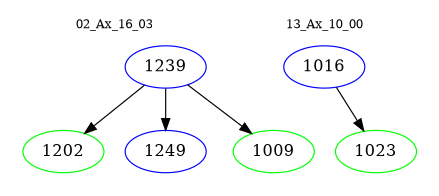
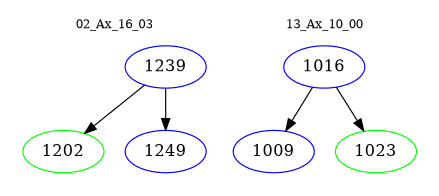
  digraph {
    node [color=blue]
    edge [color=black]
    n1 [label=1239]
    n2 [color=green label=1202]
    n3 [label=1249]
    n4 [label=1016]
-   n5 [color=green label=1009]
+   n5 [label=1009]
    n6 [color=green label=1023]
    subgraph cluster_1 {
      color=white
      fontsize=10
      label="02_Ax_16_03"
      n1
      n2
      n3
    }
    subgraph cluster_2 {
      color=white
      fontsize=10
      label="13_Ax_10_00"
      n4
      n5
      n6
    }
    n1 -> n2
    n1 -> n3
-   n1 -> n5
+   n4 -> n5
    n4 -> n6
  }
